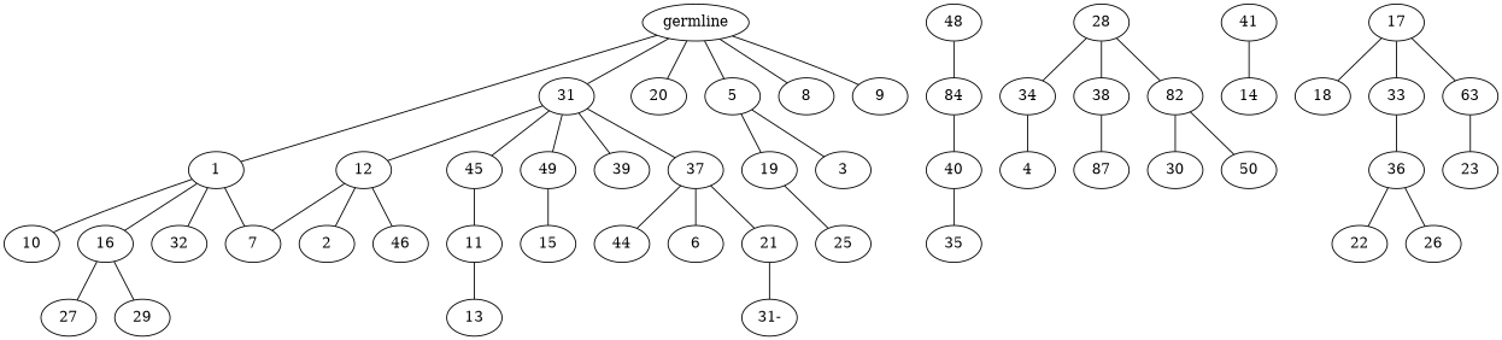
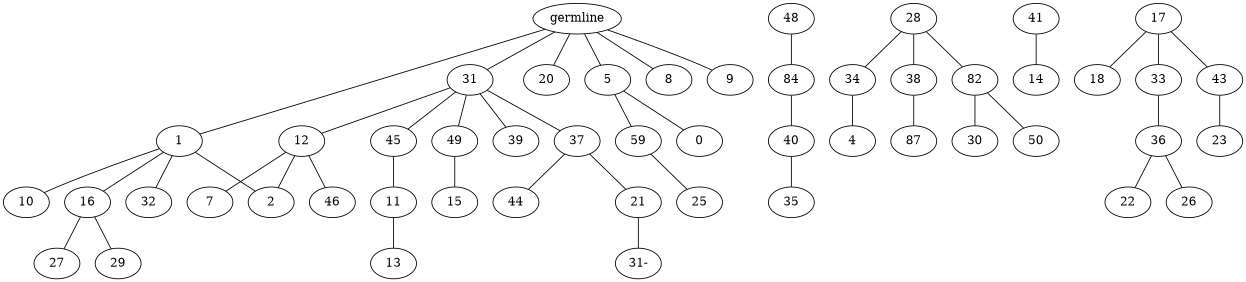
  graph {
    n1 [label=germline]
    n2 [label=1]
    n3 [label=20]
    n4 [label=31]
    n5 [label=5]
    n6 [label=8]
    n7 [label=9]
    n8 [label=10]
    n9 [label=16]
    n10 [label=32]
    n11 [label=7]
    n12 [label=11]
    n13 [label=13]
    n14 [label=12]
    n15 [label=37]
    n16 [label=39]
    n17 [label=45]
    n18 [label=49]
    n19 [label=48]
    n20 [label=84]
-   n21 [label=19]
-   n22 [label=3]
+   n21 [label=59]
+   n22 [label=0]
    n23 [label=27]
    n24 [label=29]
    n25 [label=2]
    n26 [label=46]
    n27 [label=28]
    n28 [label=34]
    n29 [label=38]
    n30 [label=82]
    n31 [label=21]
    n32 [label=44]
-   n33 [label=6]
    n34 [label=15]
    n35 [label=41]
    n36 [label=14]
    n37 [label=4]
    n38 [label=87]
    n39 [label=30]
    n40 [label=50]
    n41 [label=17]
    n42 [label=18]
    n43 [label=33]
-   n44 [label=63]
+   n44 [label=43]
    n45 [label="31-"]
    n46 [label=36]
    n47 [label=23]
    n48 [label=22]
    n49 [label=26]
    n50 [label=40]
    n51 [label=35]
    n52 [label=25]
    n1 -- n2
    n1 -- n3
    n1 -- n4
    n1 -- n5
    n1 -- n6
    n1 -- n7
    n2 -- n8
    n2 -- n9
    n2 -- n10
-   n2 -- n11
+   n2 -- n25
    n4 -- n14
    n4 -- n15
    n4 -- n16
    n4 -- n17
    n4 -- n18
    n5 -- n21
    n5 -- n22
    n9 -- n23
    n9 -- n24
    n12 -- n13
    n14 -- n11
    n14 -- n25
    n14 -- n26
    n15 -- n31
    n15 -- n32
-   n15 -- n33
    n17 -- n12
    n18 -- n34
    n19 -- n20
    n20 -- n50
    n21 -- n52
    n27 -- n28
    n27 -- n29
    n27 -- n30
    n28 -- n37
    n29 -- n38
    n30 -- n39
    n30 -- n40
    n31 -- n45
    n35 -- n36
    n41 -- n42
    n41 -- n43
    n41 -- n44
    n43 -- n46
    n44 -- n47
    n46 -- n48
    n46 -- n49
    n50 -- n51
  }
